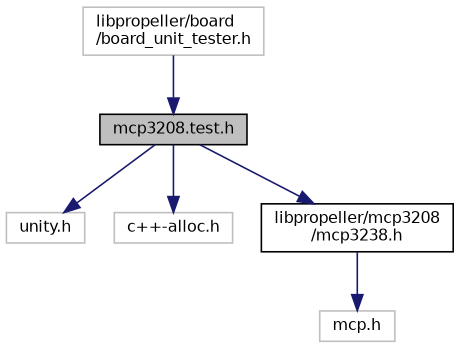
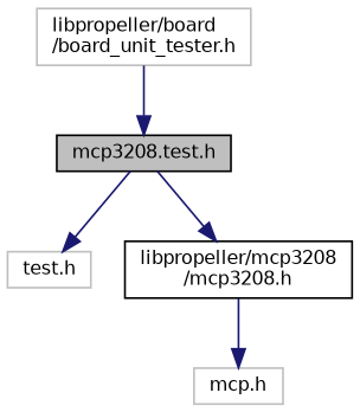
  digraph {
    node [color=grey75 fillcolor=white fontname=Helvetica fontsize=10 shape=record style=filled]
    edge [color=midnightblue fontname=Helvetica fontsize=10 labelfontname=Helvetica labelfontsize=10 style=solid]
    n1 [color=black fillcolor=grey75 fontcolor=black height=0.2 label="mcp3208.test.h" width=0.4]
-   n2 [height=0.2 label="unity.h" width=0.4]
-   n3 [height=0.2 label="c++-alloc.h" width=0.4]
-   n4 [color=black height=0.2 label="libpropeller/mcp3208\l/mcp3238.h" width=0.4]
+   n2 [height=0.2 label="test.h" width=0.4]
+   n4 [color=black height=0.2 label="libpropeller/mcp3208\l/mcp3208.h" width=0.4]
    n5 [height=0.2 label="mcp.h" width=0.4]
    n6 [height=0.2 label="libpropeller/board\l/board_unit_tester.h" width=0.4]
    n1 -> n2
-   n1 -> n3
    n1 -> n4
    n4 -> n5
    n6 -> n1
  }
